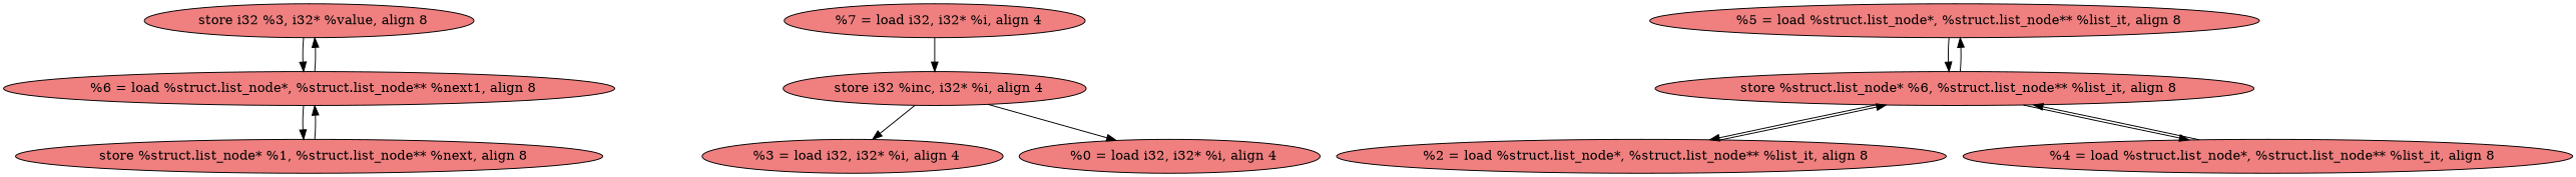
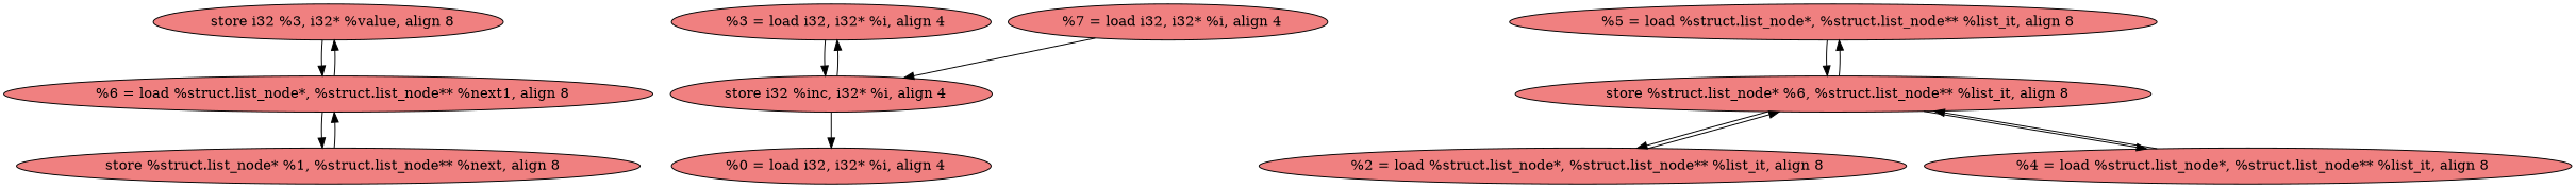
  digraph {
    node [fillcolor=lightcoral shape=ellipse style=filled]
    n1 [label="  store i32 %3, i32* %value, align 8"]
    n2 [label="  %6 = load %struct.list_node*, %struct.list_node** %next1, align 8"]
    n3 [label="  store %struct.list_node* %1, %struct.list_node** %next, align 8"]
    n4 [label="  %3 = load i32, i32* %i, align 4"]
    n5 [label="  store i32 %inc, i32* %i, align 4"]
    n6 [label="  %0 = load i32, i32* %i, align 4"]
    n7 [label="  %7 = load i32, i32* %i, align 4"]
    n8 [label="  %5 = load %struct.list_node*, %struct.list_node** %list_it, align 8"]
    n9 [label="  store %struct.list_node* %6, %struct.list_node** %list_it, align 8"]
    n10 [label="  %2 = load %struct.list_node*, %struct.list_node** %list_it, align 8"]
    n11 [label="  %4 = load %struct.list_node*, %struct.list_node** %list_it, align 8"]
    n1 -> n2
    n2 -> n1
    n2 -> n3
    n3 -> n2
+   n4 -> n5
    n5 -> n4
    n5 -> n6
    n7 -> n5
    n8 -> n9
    n9 -> n8
    n9 -> n10
    n9 -> n11
    n10 -> n9
    n11 -> n9
  }
